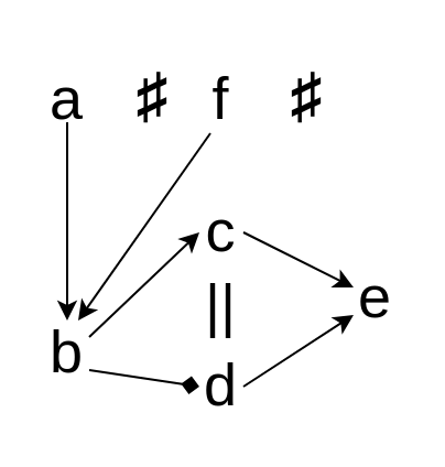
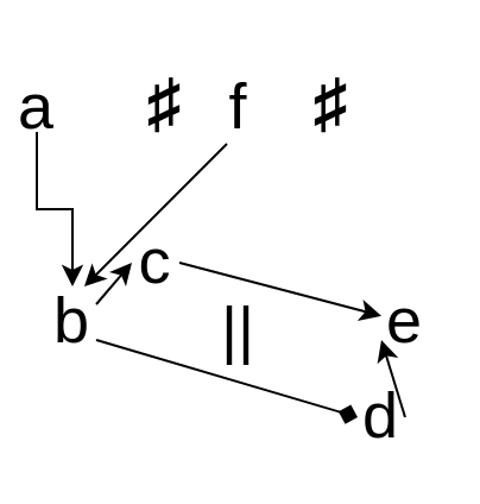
  <mxCell id="0" />
  <mxCell id="1" parent="0" />
  <mxCell id="2" style="edgeStyle=orthogonalEdgeStyle;rounded=0;orthogonalLoop=1;jettySize=auto;html=1;exitX=0.5;exitY=1;exitDx=0;exitDy=0;entryX=0.5;entryY=0;entryDx=0;entryDy=0;" parent="1" source="3" target="14" edge="1"><mxGeometry relative="1" as="geometry" /></mxCell>
- <mxCell id="3" value="&lt;span style=&quot;font-size: 27px;&quot;&gt;a&lt;/span&gt;" style="text;html=1;align=center;verticalAlign=middle;whiteSpace=wrap;rounded=0;" parent="1" vertex="1"><mxGeometry x="20" y="35" width="20" height="20" as="geometry" /></mxCell>
+ <mxCell id="3" value="&lt;span style=&quot;font-size: 27px;&quot;&gt;a&lt;/span&gt;" style="text;html=1;align=center;verticalAlign=middle;whiteSpace=wrap;rounded=0;" parent="1" vertex="1"><mxGeometry x="5" y="35" width="20" height="20" as="geometry" /></mxCell>
  <mxCell id="4" value="♯" style="text;whiteSpace=wrap;fontSize=28;fontStyle=1;fontFamily=Verdana;" parent="1" vertex="1"><mxGeometry x="60" y="20" width="10" height="30" as="geometry" /></mxCell>
  <mxCell id="5" style="rounded=0;orthogonalLoop=1;jettySize=auto;html=1;exitX=0.25;exitY=1;exitDx=0;exitDy=0;entryX=0.75;entryY=0;entryDx=0;entryDy=0;entryPerimeter=0;" parent="1" source="6" target="14" edge="1"><mxGeometry relative="1" as="geometry" /></mxCell>
  <mxCell id="6" value="&lt;span style=&quot;font-size: 27px;&quot;&gt;f&lt;/span&gt;" style="text;html=1;align=center;verticalAlign=middle;whiteSpace=wrap;rounded=0;" parent="1" vertex="1"><mxGeometry x="90" y="30" width="20" height="30" as="geometry" /></mxCell>
  <mxCell id="7" value="♯" style="text;whiteSpace=wrap;fontSize=28;fontStyle=1;fontFamily=Verdana;" parent="1" vertex="1"><mxGeometry x="130" y="20" width="20" height="30" as="geometry" /></mxCell>
  <mxCell id="8" style="rounded=0;orthogonalLoop=1;jettySize=auto;html=1;exitX=1;exitY=0.5;exitDx=0;exitDy=0;" parent="1" source="9" target="10" edge="1"><mxGeometry relative="1" as="geometry" /></mxCell>
- <mxCell id="9" value="&lt;span style=&quot;font-size: 27px;&quot;&gt;c&lt;/span&gt;" style="text;html=1;align=center;verticalAlign=middle;whiteSpace=wrap;rounded=0;" parent="1" vertex="1"><mxGeometry x="90" y="90" width="20" height="30" as="geometry" /></mxCell>
+ <mxCell id="9" value="&lt;span style=&quot;font-size: 27px;&quot;&gt;c&lt;/span&gt;" style="text;html=1;align=center;verticalAlign=middle;whiteSpace=wrap;rounded=0;" parent="1" vertex="1"><mxGeometry x="55" y="95" width="20" height="30" as="geometry" /></mxCell>
  <mxCell id="10" value="&lt;span style=&quot;font-size: 27px;&quot;&gt;e&lt;/span&gt;" style="text;html=1;align=center;verticalAlign=middle;whiteSpace=wrap;rounded=0;" parent="1" vertex="1"><mxGeometry x="160" y="120" width="20" height="30" as="geometry" /></mxCell>
  <mxCell id="11" style="rounded=0;orthogonalLoop=1;jettySize=auto;html=1;exitX=1;exitY=0.5;exitDx=0;exitDy=0;entryX=0;entryY=0.75;entryDx=0;entryDy=0;" parent="1" source="12" target="10" edge="1"><mxGeometry relative="1" as="geometry" /></mxCell>
- <mxCell id="12" value="&lt;span style=&quot;font-size: 27px;&quot;&gt;d&lt;/span&gt;" style="text;html=1;align=center;verticalAlign=middle;whiteSpace=wrap;rounded=0;" parent="1" vertex="1"><mxGeometry x="90" y="160" width="20" height="30" as="geometry" /></mxCell>
+ <mxCell id="12" value="&lt;span style=&quot;font-size: 27px;&quot;&gt;d&lt;/span&gt;" style="text;html=1;align=center;verticalAlign=middle;whiteSpace=wrap;rounded=0;" parent="1" vertex="1"><mxGeometry x="150" y="160" width="20" height="30" as="geometry" /></mxCell>
  <mxCell id="13" style="rounded=0;orthogonalLoop=1;jettySize=auto;html=1;exitX=1;exitY=0.75;exitDx=0;exitDy=0;entryX=0;entryY=0.5;entryDx=0;entryDy=0;endArrow=diamond;" parent="1" source="14" target="12" edge="1"><mxGeometry relative="1" as="geometry" /></mxCell>
- <mxCell id="14" value="&lt;span style=&quot;font-size: 27px;&quot;&gt;b&lt;/span&gt;" style="text;html=1;align=center;verticalAlign=middle;whiteSpace=wrap;rounded=0;points=[[0,0,0,0,0],[0,0.25,0,0,0],[0,0.5,0,0,0],[0,0.75,0,0,0],[0,1,0,0,0],[0.25,0,0,0,0],[0.25,1,0,0,0],[0.5,0,0,0,0],[0.5,1,0,0,0],[0.75,0,0,0,0],[0.75,1,0,0,0],[1,0,0,0,0],[1,0.3,0,1,0],[1,0.5,0,0,0],[1,0.75,0,0,0],[1,1,0,0,0]];" parent="1" vertex="1"><mxGeometry x="20" y="145" width="20" height="30" as="geometry" /></mxCell>
+ <mxCell id="14" value="&lt;span style=&quot;font-size: 27px;&quot;&gt;b&lt;/span&gt;" style="text;html=1;align=center;verticalAlign=middle;whiteSpace=wrap;rounded=0;points=[[0,0,0,0,0],[0,0.25,0,0,0],[0,0.5,0,0,0],[0,0.75,0,0,0],[0,1,0,0,0],[0.25,0,0,0,0],[0.25,1,0,0,0],[0.5,0,0,0,0],[0.5,1,0,0,0],[0.75,0,0,0,0],[0.75,1,0,0,0],[1,0,0,0,0],[1,0.3,0,1,0],[1,0.5,0,0,0],[1,0.75,0,0,0],[1,1,0,0,0]];" parent="1" vertex="1"><mxGeometry x="20" y="120" width="20" height="30" as="geometry" /></mxCell>
  <mxCell id="15" style="rounded=0;orthogonalLoop=1;jettySize=auto;html=1;exitX=1;exitY=0.25;exitDx=0;exitDy=0;entryX=0;entryY=0.5;entryDx=0;entryDy=0;" parent="1" source="14" target="9" edge="1"><mxGeometry relative="1" as="geometry" /></mxCell>
  <mxCell id="16" value="&lt;span style=&quot;font-size: 27px;&quot;&gt;||&lt;/span&gt;" style="text;html=1;align=center;verticalAlign=middle;whiteSpace=wrap;rounded=0;" parent="1" vertex="1"><mxGeometry x="90" y="124" width="20" height="30" as="geometry" /></mxCell>
